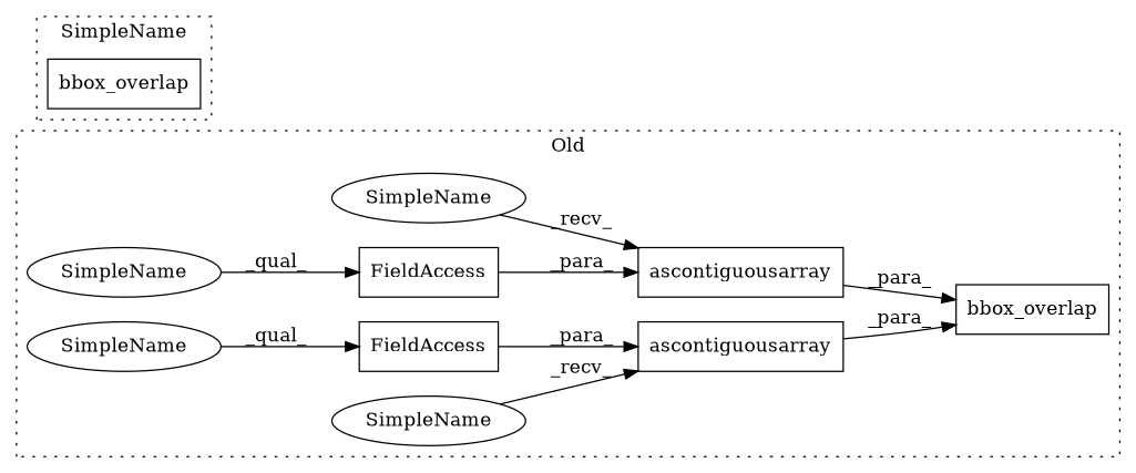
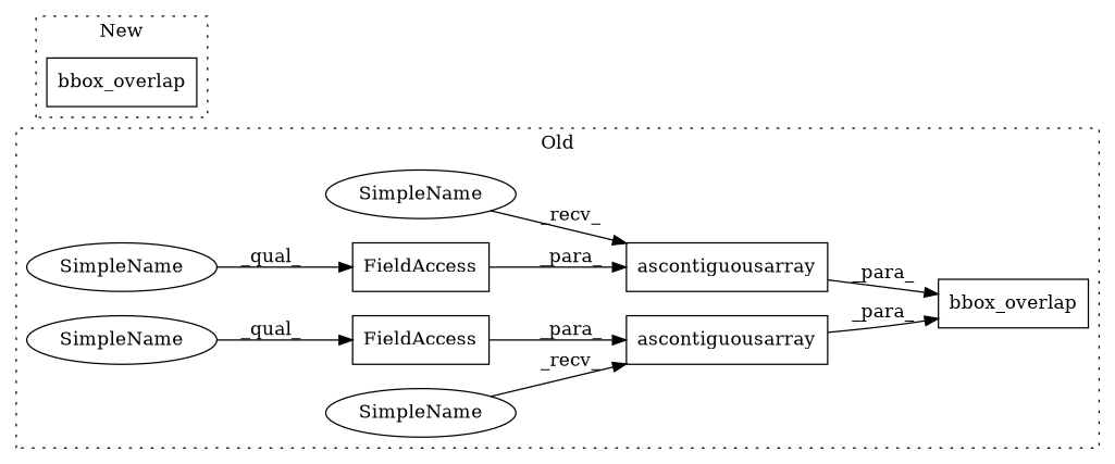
  digraph {
    rankdir=LR
    node [a=32 l=5 s=2756 shape=box]
    n1 [l="18,1" label=ascontiguousarray s="2684,2721"]
    n2 [a=22 l=11 label=FieldAccess]
    n3 [a=22 l=11 label=FieldAccess s=2710]
    n4 [l="18,1" label=ascontiguousarray s="2729,2767"]
    n5 [l="13,1" label=bbox_overlap s="2665,2768"]
    n6 [a=42 label=SimpleName s=2723 shape=ellipse]
    n7 [a=42 label=SimpleName shape=ellipse]
    n8 [a=42 label=SimpleName s=2710 shape=ellipse]
    n9 [a=42 label=SimpleName s=2678 shape=ellipse]
    n10 [l="13,1" label=bbox_overlap s="2665,2694"]
    subgraph cluster_1 {
      label=Old
      style=dotted
      n1
      n2
      n3
      n4
      n5
      n6
      n7
      n8
      n9
    }
    subgraph cluster_2 {
-     label=SimpleName
+     label=New
      style=dotted
      n10
    }
    n1 -> n5 [label=_para_]
    n2 -> n4 [label=_para_]
    n3 -> n1 [label=_para_]
    n4 -> n5 [label=_para_]
    n6 -> n4 [label=_recv_]
    n7 -> n2 [label=_qual_]
    n8 -> n3 [label=_qual_]
    n9 -> n1 [label=_recv_]
  }
